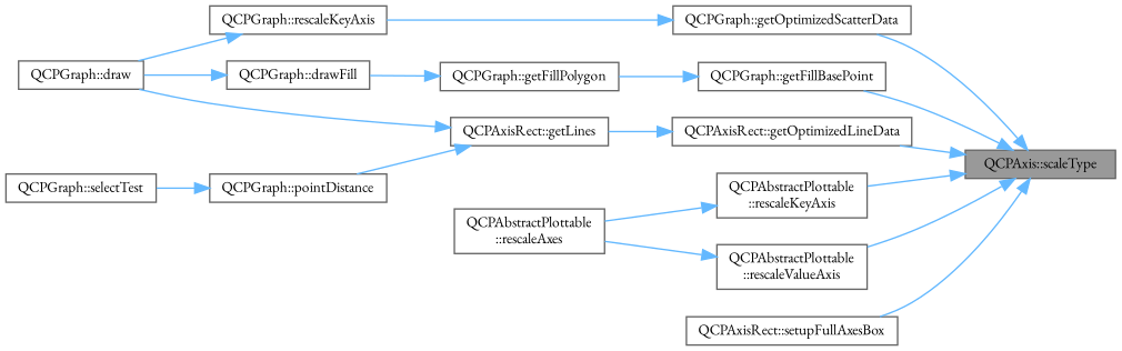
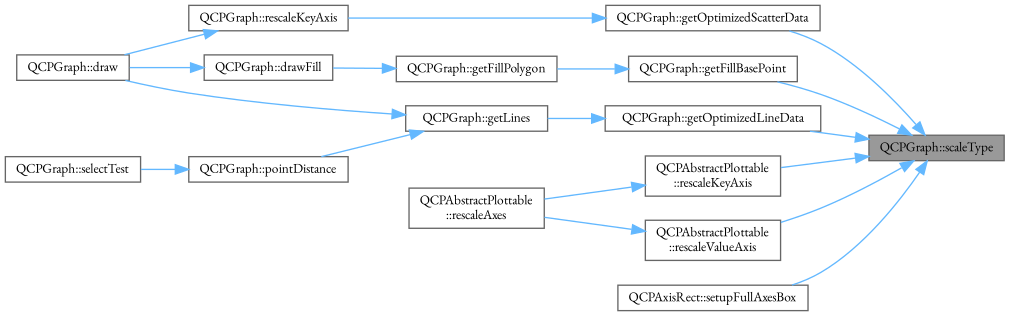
  digraph {
    fontname="EB Garamond"
    rankdir=RL
    node [color=grey40 fillcolor=white fontname="EB Garamond" fontsize=10 shape=box style=filled]
    edge [color=steelblue1 dir=back fontname="EB Garamond" fontsize=10 labelfontname=Helvetica labelfontsize=10 style=solid]
-   n1 [color=gray40 fillcolor=grey60 fontcolor=black height=0.2 label="QCPAxis::scaleType" width=0.4]
+   n1 [color=gray40 fillcolor=grey60 fontcolor=black height=0.2 label="QCPGraph::scaleType" width=0.4]
    n2 [height=0.2 label="QCPGraph::getFillBasePoint" width=0.4]
-   n3 [height=0.2 label="QCPAxisRect::getOptimizedLineData" width=0.4]
+   n3 [height=0.2 label="QCPGraph::getOptimizedLineData" width=0.4]
    n4 [height=0.2 label="QCPGraph::getOptimizedScatterData" width=0.4]
    n5 [height=0.2 label="QCPAbstractPlottable\l::rescaleKeyAxis" width=0.4]
    n6 [height=0.2 label="QCPAbstractPlottable\l::rescaleValueAxis" width=0.4]
    n7 [height=0.2 label="QCPAxisRect::setupFullAxesBox" width=0.4]
    n8 [height=0.2 label="QCPGraph::getFillPolygon" width=0.4]
-   n9 [height=0.2 label="QCPAxisRect::getLines" width=0.4]
+   n9 [height=0.2 label="QCPGraph::getLines" width=0.4]
    n10 [height=0.2 label="QCPGraph::rescaleKeyAxis" width=0.4]
    n11 [height=0.2 label="QCPAbstractPlottable\l::rescaleAxes" width=0.4]
    n12 [height=0.2 label="QCPGraph::drawFill" width=0.4]
    n13 [height=0.2 label="QCPGraph::draw" width=0.4]
    n14 [height=0.2 label="QCPGraph::pointDistance" width=0.4]
    n15 [height=0.2 label="QCPGraph::selectTest" width=0.4]
    n1 -> n2
    n1 -> n3
    n1 -> n4
    n1 -> n5
    n1 -> n6
    n1 -> n7
    n2 -> n8
    n3 -> n9
    n4 -> n10
    n5 -> n11
    n6 -> n11
    n8 -> n12
    n9 -> n13
    n9 -> n14
    n10 -> n13
    n12 -> n13
    n14 -> n15
  }
